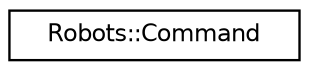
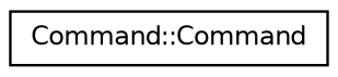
  digraph {
    rankdir=LR
-   n1 [color=black fillcolor=white fontname=Helvetica fontsize=10 height=0.2 label="Robots::Command" shape=record style=filled width=0.4]
+   n1 [color=black fillcolor=white fontname=Helvetica fontsize=10 height=0.2 label="Command::Command" shape=record style=filled width=0.4]
  }
